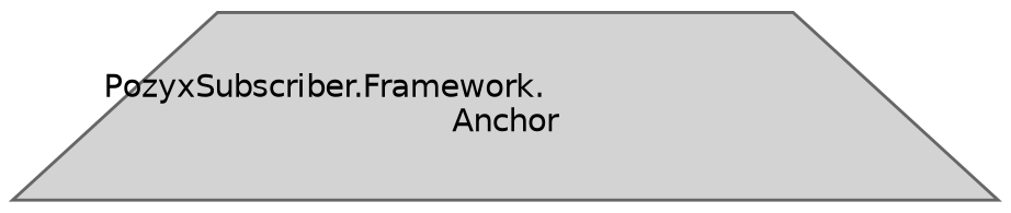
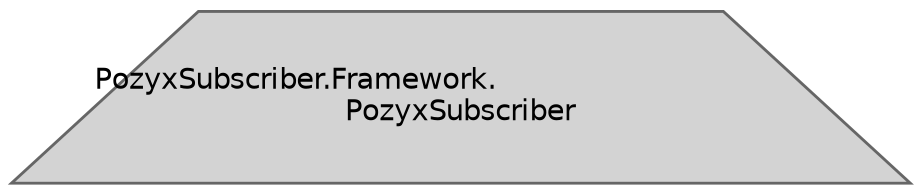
  digraph {
    rankdir=LR
-   n1 [color=gray40 fillcolor=lightgrey fontname=Helvetica fontsize=10 height=0.2 label="PozyxSubscriber.Framework.\lAnchor" shape=trapezium style=filled width=0.4]
+   n1 [color=gray40 fillcolor=lightgrey fontname=Helvetica fontsize=10 height=0.2 label="PozyxSubscriber.Framework.\lPozyxSubscriber" shape=trapezium style=filled width=0.4]
  }
